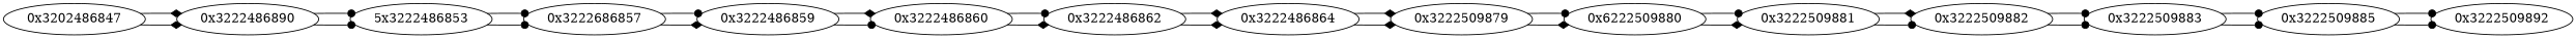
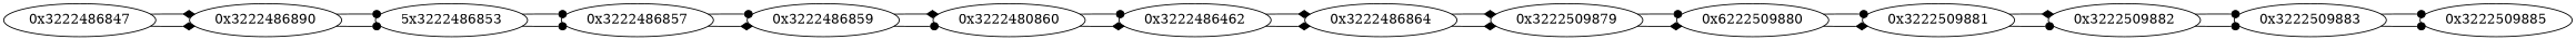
  digraph {
    rankdir=LR
    edge [arrowhead=dot]
-   n1 [label="0x3202486847"]
+   n1 [label="0x3222486847"]
    n2 [label="0x3222486890"]
    n3 [label="5x3222486853"]
-   n4 [label="0x3222686857"]
+   n4 [label="0x3222486857"]
    n5 [label="0x3222486859"]
-   n6 [label="0x3222486860"]
-   n7 [label="0x3222486862"]
+   n6 [label="0x3222480860"]
+   n7 [label="0x3222486462"]
    n8 [label="0x3222486864"]
    n9 [label="0x3222509879"]
    n10 [label="0x6222509880"]
    n11 [label="0x3222509881"]
    n12 [label="0x3222509882"]
    n13 [label="0x3222509883"]
    n14 [label="0x3222509885"]
-   n15 [label="0x3222509892"]
    n1 -> n2 [arrowhead=diamond]
    n1 -> n2 [arrowhead=diamond]
    n2 -> n3
    n2 -> n3
    n3 -> n4
    n3 -> n4
    n4 -> n5 [arrowhead=diamond]
    n4 -> n5
    n5 -> n6
    n5 -> n6 [arrowhead=diamond]
    n6 -> n7 [arrowhead=diamond]
    n6 -> n7
    n7 -> n8 [arrowhead=diamond]
    n7 -> n8 [arrowhead=diamond]
    n8 -> n9 [arrowhead=diamond]
    n8 -> n9 [arrowhead=diamond]
    n9 -> n10 [arrowhead=diamond]
    n9 -> n10
    n10 -> n11 [arrowhead=diamond]
    n10 -> n11
    n11 -> n12
    n11 -> n12 [arrowhead=diamond]
    n12 -> n13
    n12 -> n13
    n13 -> n14
    n13 -> n14
-   n14 -> n15
-   n14 -> n15
  }
